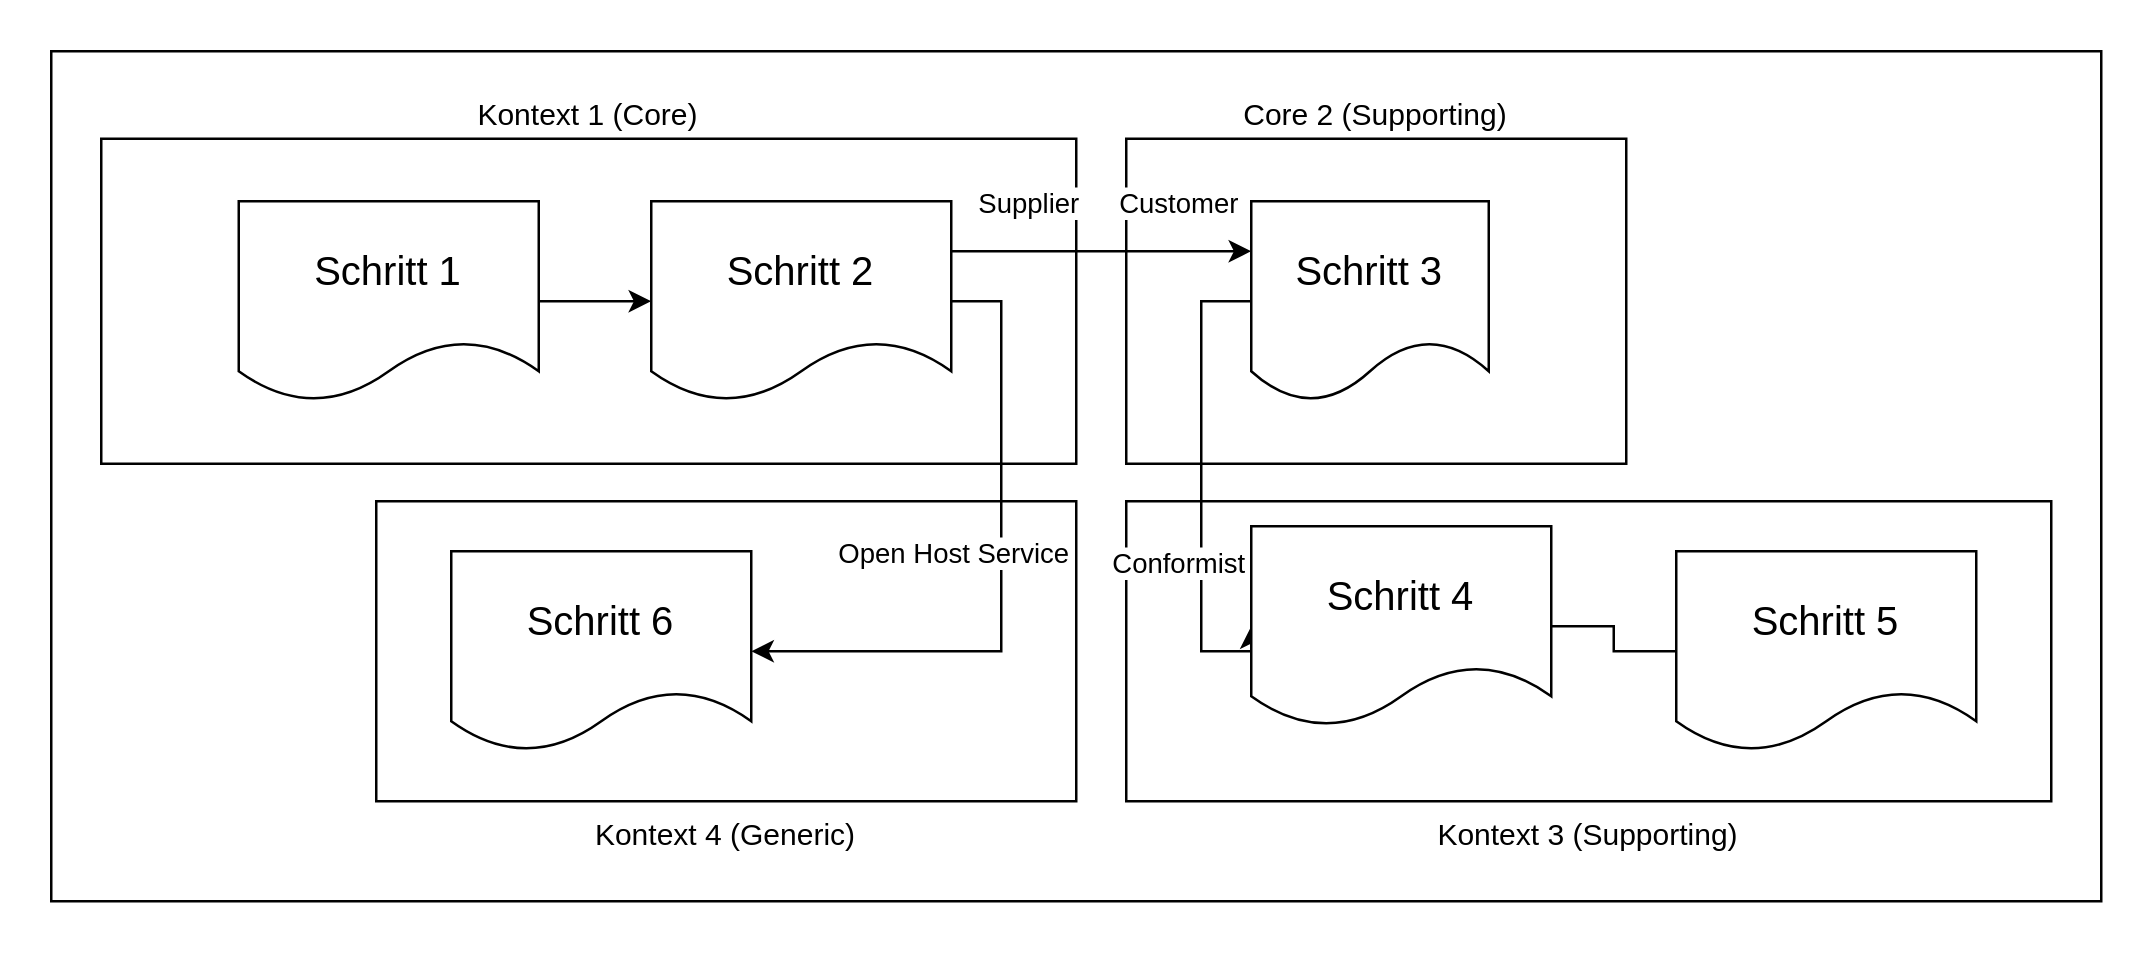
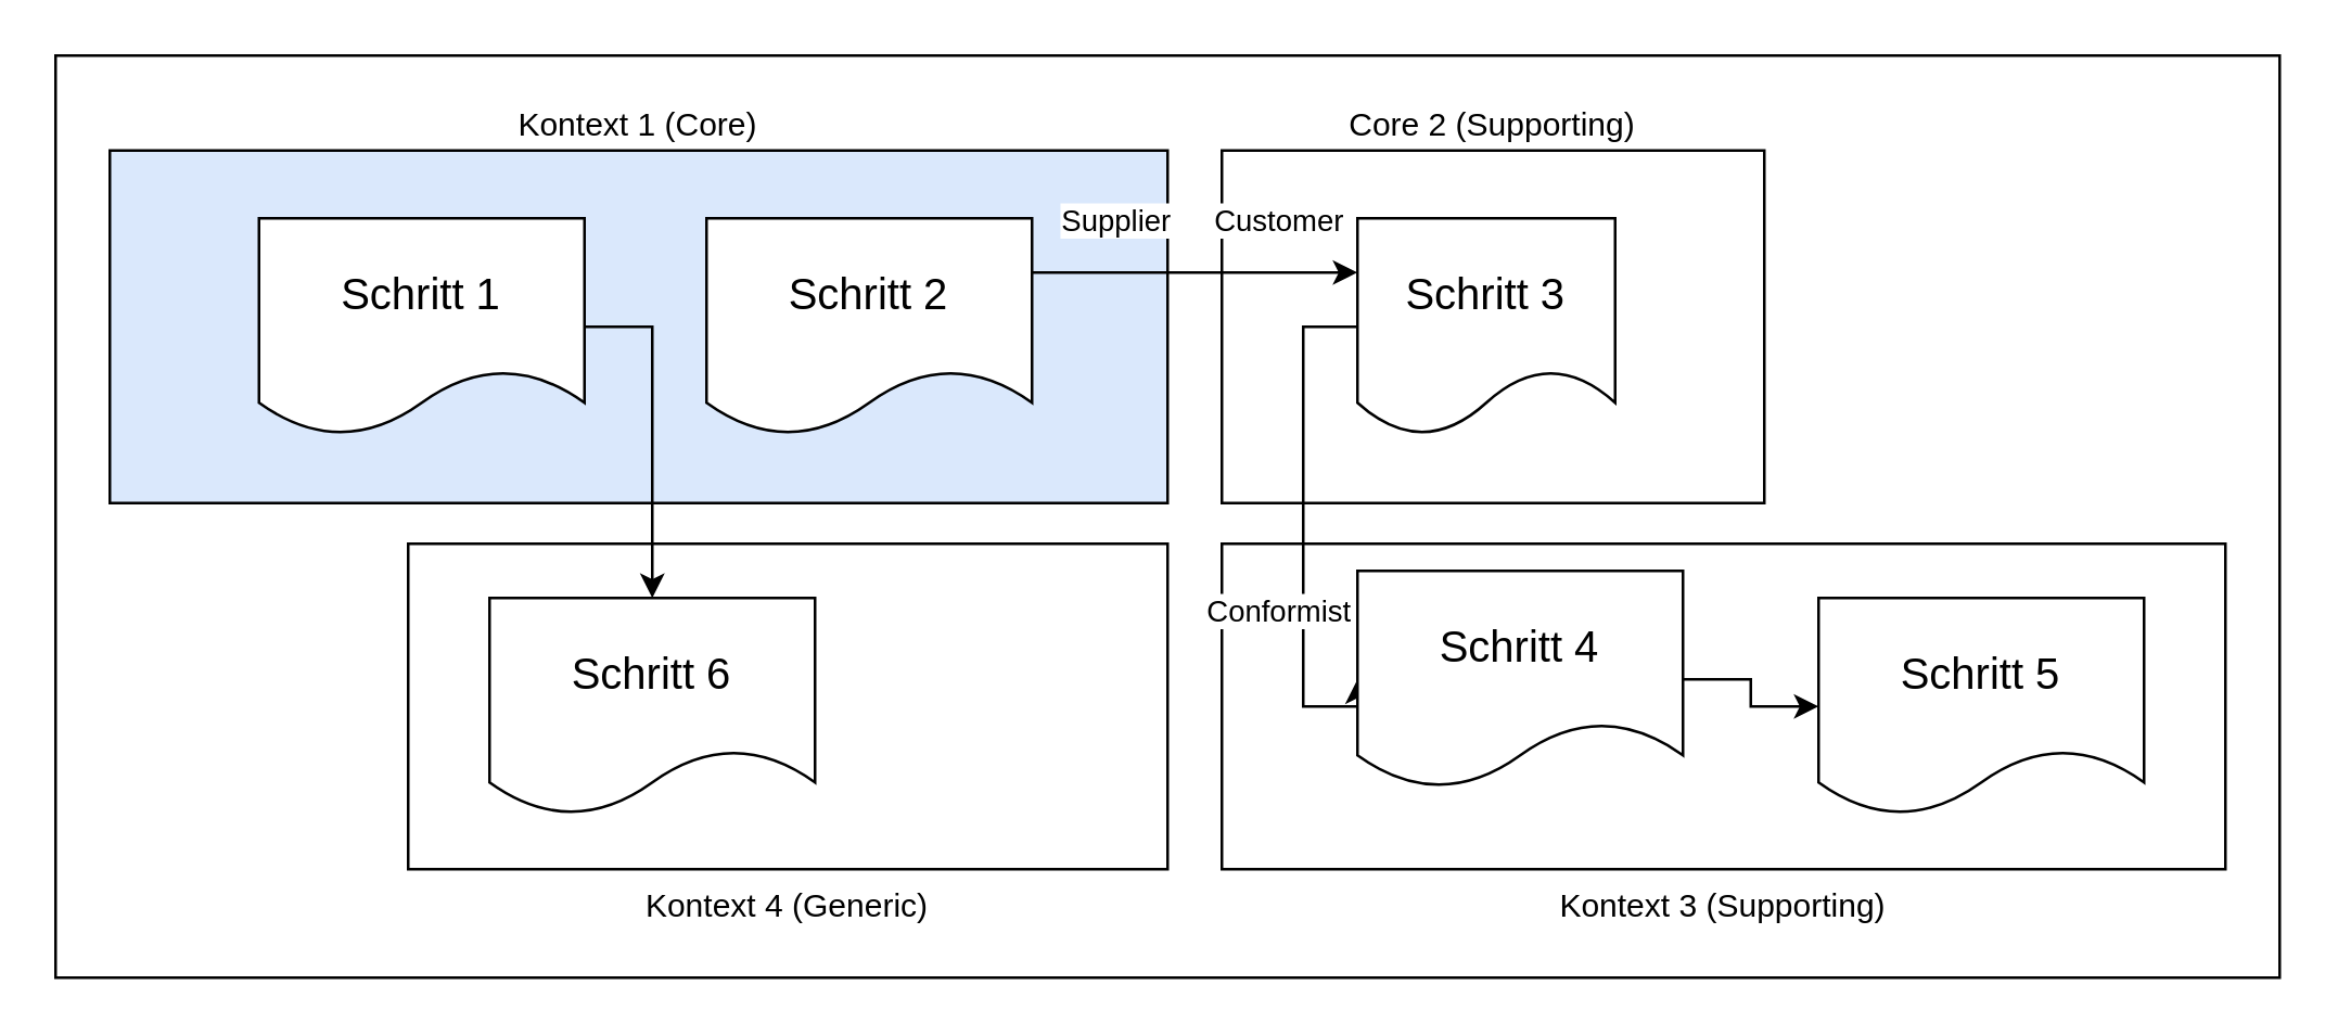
  <mxCell id="0" />
  <mxCell id="1" parent="0" />
  <mxCell id="2" value="" style="rounded=0;whiteSpace=wrap;html=1;" vertex="1" parent="1"><mxGeometry y="20" width="820" height="340" as="geometry" x="20" /></mxCell>
  <mxCell id="3" value="Kontext 4 (Generic)" style="rounded=0;whiteSpace=wrap;html=1;labelPosition=center;verticalLabelPosition=bottom;align=center;verticalAlign=top;strokeColor=light-dark(#000000,#0433FF);" parent="1" vertex="1"><mxGeometry x="150" y="200" width="280" height="120" as="geometry" /></mxCell>
  <mxCell id="4" value="Kontext 3 (Supporting)" style="rounded=0;whiteSpace=wrap;html=1;labelPosition=center;verticalLabelPosition=bottom;align=center;verticalAlign=top;strokeColor=light-dark(#000000,#0433FF);" parent="1" vertex="1"><mxGeometry x="450" y="200" width="370" height="120" as="geometry" /></mxCell>
  <mxCell id="5" value="Core 2 (Supporting)" style="rounded=0;whiteSpace=wrap;html=1;labelPosition=center;verticalLabelPosition=top;align=center;verticalAlign=bottom;strokeColor=light-dark(#000000,#0433FF);" parent="1" vertex="1"><mxGeometry x="450" y="55" width="200" height="130" as="geometry" /></mxCell>
- <mxCell id="6" value="Kontext 1 (Core)" style="rounded=0;whiteSpace=wrap;html=1;labelPosition=center;verticalLabelPosition=top;align=center;verticalAlign=bottom;strokeColor=light-dark(#000000,#0433FF);" parent="1" vertex="1"><mxGeometry x="40" y="55" width="390" height="130" as="geometry" /></mxCell>
- <mxCell id="7" style="edgeStyle=orthogonalEdgeStyle;rounded=0;orthogonalLoop=1;jettySize=auto;html=1;exitX=1;exitY=0.5;exitDx=0;exitDy=0;entryX=0;entryY=0.5;entryDx=0;entryDy=0;" parent="1" source="8" target="14" edge="1"><mxGeometry relative="1" as="geometry" /></mxCell>
+ <mxCell id="6" value="Kontext 1 (Core)" style="rounded=0;whiteSpace=wrap;html=1;labelPosition=center;verticalLabelPosition=top;align=center;verticalAlign=bottom;strokeColor=light-dark(#000000,#0433FF);fillColor=#dae8fc;" parent="1" vertex="1"><mxGeometry x="40" y="55" width="390" height="130" as="geometry" /></mxCell>
+ <mxCell id="7" style="edgeStyle=orthogonalEdgeStyle;rounded=0;orthogonalLoop=1;jettySize=auto;html=1;exitX=1;exitY=0.5;exitDx=0;exitDy=0;" parent="1" source="8" target="20" edge="1"><mxGeometry relative="1" as="geometry" /></mxCell>
  <mxCell id="8" value="Schritt 1" style="shape=document;whiteSpace=wrap;html=1;boundedLbl=1;fontSize=16;" parent="1" vertex="1"><mxGeometry x="95" y="80" width="120" height="80" as="geometry" /></mxCell>
  <mxCell id="9" style="edgeStyle=orthogonalEdgeStyle;rounded=0;orthogonalLoop=1;jettySize=auto;html=1;exitX=1;exitY=0.25;exitDx=0;exitDy=0;entryX=0;entryY=0.25;entryDx=0;entryDy=0;" parent="1" source="14" target="17" edge="1"><mxGeometry relative="1" as="geometry" /></mxCell>
  <mxCell id="10" value="Supplier" style="edgeLabel;html=1;align=center;verticalAlign=middle;resizable=0;points=[];" parent="9" vertex="1" connectable="0"><mxGeometry x="-0.683" y="2" relative="1" as="geometry"><mxPoint x="11" y="-18" as="offset" /></mxGeometry></mxCell>
  <mxCell id="11" value="Customer" style="edgeLabel;html=1;align=center;verticalAlign=middle;resizable=0;points=[];" parent="9" vertex="1" connectable="0"><mxGeometry x="0.467" y="-2" relative="1" as="geometry"><mxPoint x="2" y="-22" as="offset" /></mxGeometry></mxCell>
- <mxCell id="12" style="edgeStyle=orthogonalEdgeStyle;rounded=0;orthogonalLoop=1;jettySize=auto;html=1;exitX=1;exitY=0.5;exitDx=0;exitDy=0;entryX=1;entryY=0.5;entryDx=0;entryDy=0;" parent="1" source="14" target="20" edge="1"><mxGeometry relative="1" as="geometry" /></mxCell>
- <mxCell id="13" value="Open Host Service" style="edgeLabel;html=1;align=center;verticalAlign=middle;resizable=0;points=[];" parent="12" vertex="1" connectable="0"><mxGeometry x="-0.061" y="-2" relative="1" as="geometry"><mxPoint x="-18" y="-2" as="offset" /></mxGeometry></mxCell>
  <mxCell id="14" value="Schritt 2" style="shape=document;whiteSpace=wrap;html=1;boundedLbl=1;fontSize=16;" parent="1" vertex="1"><mxGeometry x="260" y="80" width="120" height="80" as="geometry" /></mxCell>
  <mxCell id="15" style="edgeStyle=orthogonalEdgeStyle;rounded=0;orthogonalLoop=1;jettySize=auto;html=1;exitX=0;exitY=0.5;exitDx=0;exitDy=0;entryX=0;entryY=0.5;entryDx=0;entryDy=0;" parent="1" source="17" target="19" edge="1"><mxGeometry relative="1" as="geometry"><Array as="points"><mxPoint x="480" y="120" /><mxPoint x="480" y="260" /></Array></mxGeometry></mxCell>
  <mxCell id="16" value="Conformist" style="edgeLabel;html=1;align=center;verticalAlign=middle;resizable=0;points=[];" parent="15" vertex="1" connectable="0"><mxGeometry x="-0.244" y="1" relative="1" as="geometry"><mxPoint x="-11" y="52" as="offset" /></mxGeometry></mxCell>
  <mxCell id="17" value="Schritt 3" style="shape=document;whiteSpace=wrap;html=1;boundedLbl=1;fontSize=16;" parent="1" vertex="1"><mxGeometry x="500" y="80" width="95" height="80" as="geometry" /></mxCell>
- <mxCell id="18" style="edgeStyle=orthogonalEdgeStyle;rounded=0;orthogonalLoop=1;jettySize=auto;html=1;exitX=1;exitY=0.5;exitDx=0;exitDy=0;entryX=0;entryY=0.5;entryDx=0;entryDy=0;endArrow=none;" parent="1" source="19" target="21" edge="1"><mxGeometry relative="1" as="geometry" /></mxCell>
+ <mxCell id="18" style="edgeStyle=orthogonalEdgeStyle;rounded=0;orthogonalLoop=1;jettySize=auto;html=1;exitX=1;exitY=0.5;exitDx=0;exitDy=0;entryX=0;entryY=0.5;entryDx=0;entryDy=0;" parent="1" source="19" target="21" edge="1"><mxGeometry relative="1" as="geometry" /></mxCell>
  <mxCell id="19" value="Schritt 4" style="shape=document;whiteSpace=wrap;html=1;boundedLbl=1;fontSize=16;" parent="1" vertex="1"><mxGeometry x="500" y="210" width="120" height="80" as="geometry" /></mxCell>
  <mxCell id="20" value="Schritt 6" style="shape=document;whiteSpace=wrap;html=1;boundedLbl=1;fontSize=16;" parent="1" vertex="1"><mxGeometry x="180" y="220" width="120" height="80" as="geometry" /></mxCell>
  <mxCell id="21" value="Schritt 5" style="shape=document;whiteSpace=wrap;html=1;boundedLbl=1;fontSize=16;" parent="1" vertex="1"><mxGeometry x="670" y="220" width="120" height="80" as="geometry" /></mxCell>
